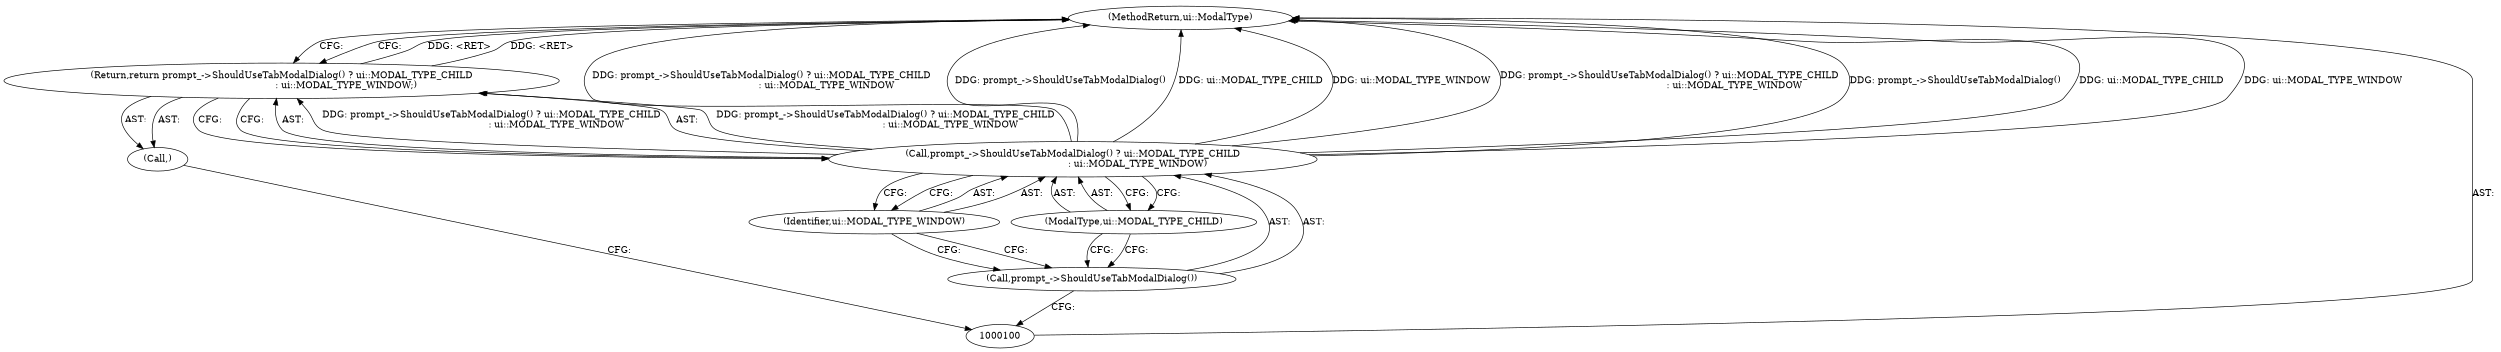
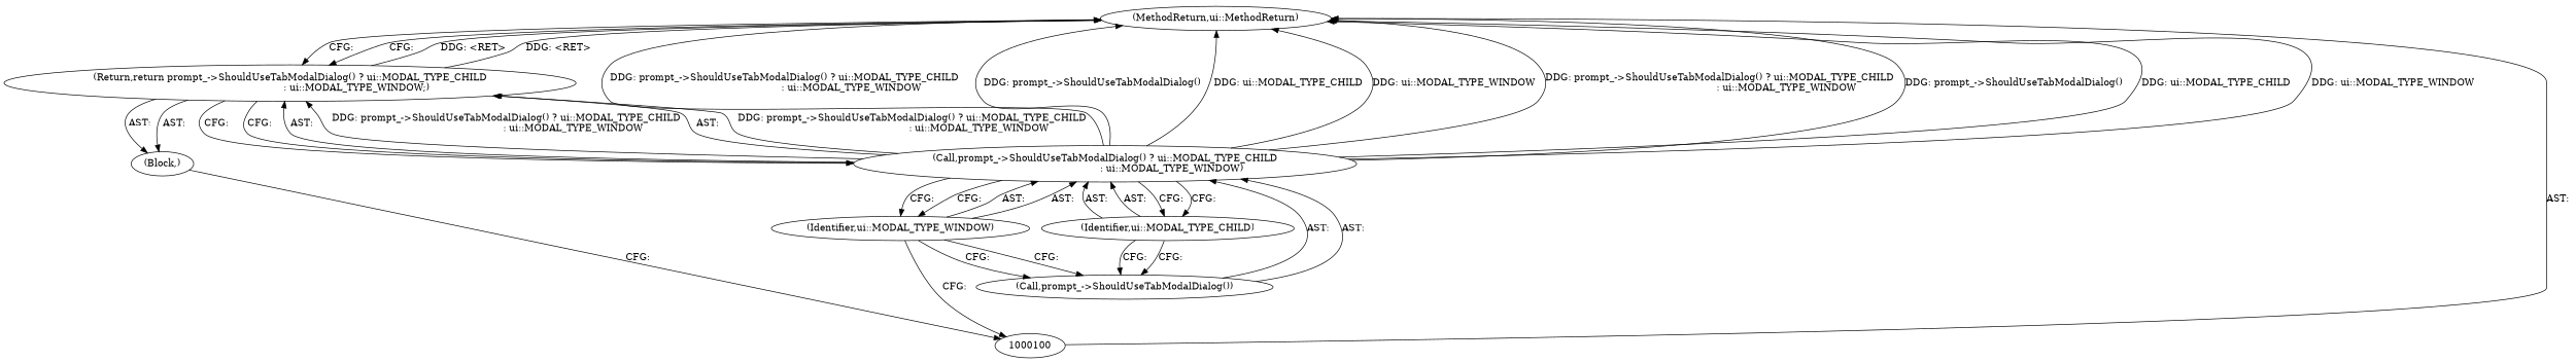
  digraph {
-   n1 [label="(MethodReturn,ui::ModalType)"]
+   n1 [label="(MethodReturn,ui::MethodReturn)"]
    n2 [label="(Return,return prompt_->ShouldUseTabModalDialog() ? ui::MODAL_TYPE_CHILD\n                                            : ui::MODAL_TYPE_WINDOW;)"]
-   n3 [label="(Call,)"]
+   n3 [label="(Block,)"]
    n4 [label="(Call,prompt_->ShouldUseTabModalDialog() ? ui::MODAL_TYPE_CHILD\n                                            : ui::MODAL_TYPE_WINDOW)"]
    1000100
-   n6 [label="(ModalType,ui::MODAL_TYPE_CHILD)"]
+   n6 [label="(Identifier,ui::MODAL_TYPE_CHILD)"]
    n7 [label="(Identifier,ui::MODAL_TYPE_WINDOW)"]
    n8 [label="(Call,prompt_->ShouldUseTabModalDialog())"]
    n1 -> n2 [label="CFG: "]
    n1 -> n2 [label="CFG: "]
    n2 -> n1 [label="DDG: <RET>"]
    n2 -> n1 [label="DDG: <RET>"]
    n2 -> n3 [label="AST: "]
    n2 -> n3 [label="AST: "]
    n2 -> n4 [label="CFG: "]
    n2 -> n4 [label="CFG: "]
    n3 -> 1000100 [label="CFG: "]
    n4 -> n1 [label="DDG: prompt_->ShouldUseTabModalDialog() ? ui::MODAL_TYPE_CHILD\n                                            : ui::MODAL_TYPE_WINDOW"]
    n4 -> n1 [label="DDG: prompt_->ShouldUseTabModalDialog()"]
    n4 -> n1 [label="DDG: ui::MODAL_TYPE_CHILD"]
    n4 -> n1 [label="DDG: ui::MODAL_TYPE_WINDOW"]
    n4 -> n1 [label="DDG: prompt_->ShouldUseTabModalDialog() ? ui::MODAL_TYPE_CHILD\n                                            : ui::MODAL_TYPE_WINDOW"]
    n4 -> n1 [label="DDG: prompt_->ShouldUseTabModalDialog()"]
    n4 -> n1 [label="DDG: ui::MODAL_TYPE_CHILD"]
    n4 -> n1 [label="DDG: ui::MODAL_TYPE_WINDOW"]
    n4 -> n2 [label="AST: "]
    n4 -> n2 [label="DDG: prompt_->ShouldUseTabModalDialog() ? ui::MODAL_TYPE_CHILD\n                                            : ui::MODAL_TYPE_WINDOW"]
    n4 -> n2 [label="AST: "]
    n4 -> n2 [label="DDG: prompt_->ShouldUseTabModalDialog() ? ui::MODAL_TYPE_CHILD\n                                            : ui::MODAL_TYPE_WINDOW"]
    n4 -> n6 [label="CFG: "]
    n4 -> n6 [label="CFG: "]
    n4 -> n7 [label="CFG: "]
    n4 -> n7 [label="CFG: "]
    1000100 -> n1 [label="AST: "]
    n6 -> n4 [label="AST: "]
    n6 -> n4 [label="AST: "]
    n6 -> n8 [label="CFG: "]
    n6 -> n8 [label="CFG: "]
    n7 -> n4 [label="AST: "]
    n7 -> n4 [label="AST: "]
    n7 -> n8 [label="CFG: "]
    n7 -> n8 [label="CFG: "]
    n8 -> n4 [label="AST: "]
    n8 -> n4 [label="AST: "]
-   n8 -> 1000100 [label="CFG: "]
+   n7 -> 1000100 [label="CFG: "]
  }
